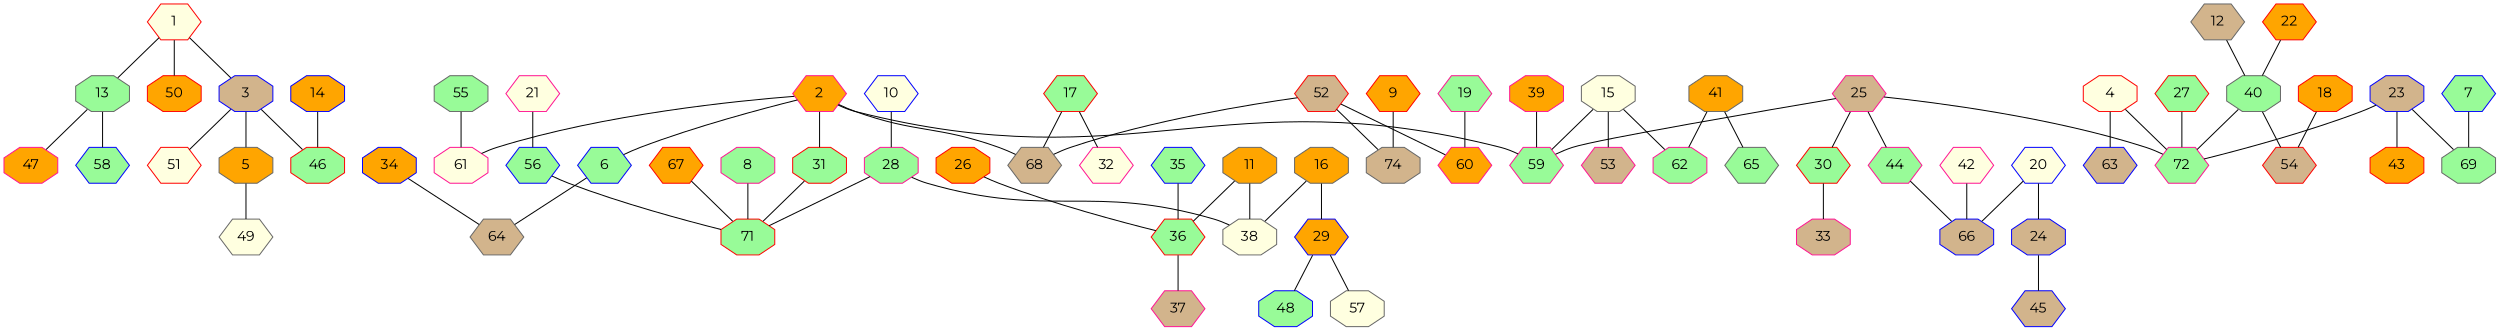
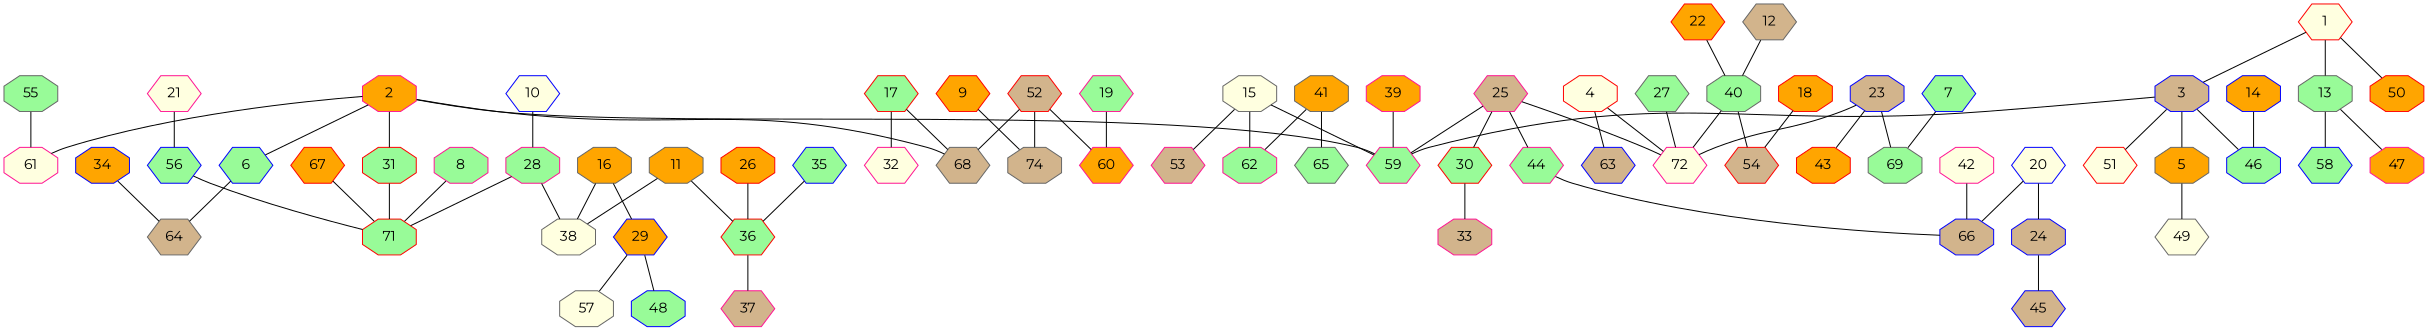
  graph {
    fontname=Montserrat
    node [color=deeppink fillcolor=palegreen fontname=Montserrat shape=hexagon style=filled]
    edge [fontname=Montserrat weight=1.0]
    1 [color=red fillcolor=lightyellow]
    3 [color=blue fillcolor=tan shape=octagon]
    13 [color=gray40 shape=octagon]
    50 [color=red fillcolor=orange shape=octagon]
    59
    5 [color=gray40 fillcolor=orange shape=octagon]
-   46 [color=red shape=octagon]
+   46 [color=blue shape=octagon]
    51 [color=red fillcolor=lightyellow]
    47 [fillcolor=orange shape=octagon]
    58 [color=blue]
-   2 [fillcolor=orange]
+   2 [fillcolor=orange shape=octagon]
    6 [color=blue]
    31 [color=red shape=octagon]
    61 [fillcolor=lightyellow shape=octagon]
    68 [color=gray40 fillcolor=tan]
    64 [color=gray40 fillcolor=tan]
    71 [color=red shape=octagon]
    49 [color=gray40 fillcolor=lightyellow]
    4 [color=red fillcolor=lightyellow shape=octagon]
    63 [color=blue fillcolor=tan]
-   72
+   72 [fillcolor=lightyellow]
    7 [color=blue]
    69 [color=gray40 shape=octagon]
    54 [color=red fillcolor=tan]
    8 [shape=octagon]
    9 [color=red fillcolor=orange]
    n27 [color=gray40 fillcolor=tan label=74 shape=octagon]
    10 [color=blue fillcolor=lightyellow]
    28 [shape=octagon]
    38 [color=gray40 fillcolor=lightyellow shape=octagon]
    11 [color=gray40 fillcolor=orange shape=octagon]
    36 [color=red]
    37 [fillcolor=tan]
    12 [color=gray40 fillcolor=tan]
    40 [color=gray40 shape=octagon]
    14 [color=blue fillcolor=orange shape=octagon]
    15 [color=gray40 fillcolor=lightyellow shape=octagon]
    53 [fillcolor=tan]
    62 [shape=octagon]
    16 [color=gray40 fillcolor=orange shape=octagon]
    29 [color=blue fillcolor=orange]
    48 [color=blue shape=octagon]
    57 [color=gray40 fillcolor=lightyellow shape=octagon]
    17 [color=red]
    32 [fillcolor=lightyellow]
    18 [color=red fillcolor=orange shape=octagon]
    60 [fillcolor=orange]
    19
    20 [color=blue fillcolor=lightyellow]
    24 [color=blue fillcolor=tan shape=octagon]
    66 [color=blue fillcolor=tan shape=octagon]
    45 [color=blue fillcolor=tan]
    21 [fillcolor=lightyellow]
    56 [color=blue]
    22 [color=red fillcolor=orange]
    23 [color=blue fillcolor=tan shape=octagon]
    43 [color=red fillcolor=orange shape=octagon]
    25 [fillcolor=tan]
    30 [color=red]
    44
    33 [fillcolor=tan shape=octagon]
    26 [color=red fillcolor=orange shape=octagon]
-   27 [color=red]
+   27 [color=gray40]
    34 [color=blue fillcolor=orange shape=octagon]
    35 [color=blue]
    39 [fillcolor=orange shape=octagon]
    41 [color=gray40 fillcolor=orange shape=octagon]
    65 [color=gray40]
-   42 [fillcolor=lightyellow]
+   42 [fillcolor=lightyellow shape=octagon]
    52 [color=red fillcolor=tan]
    55 [color=gray40 shape=octagon]
    67 [color=red fillcolor=orange]
    1 -- 3
    1 -- 13
    1 -- 50
+   3 -- 59
    3 -- 5
    3 -- 46
    3 -- 51
    13 -- 47
    13 -- 58
    5 -- 49
    2 -- 59
    2 -- 6
    2 -- 31
    2 -- 61
    2 -- 68
    6 -- 64
    31 -- 71
    4 -- 63
    4 -- 72
    7 -- 69
    8 -- 71
    9 -- n27
    10 -- 28
    28 -- 71
    28 -- 38
    11 -- 38
    11 -- 36
    36 -- 37
    12 -- 40
    40 -- 72
    40 -- 54
    14 -- 46
    15 -- 59
    15 -- 53
    15 -- 62
    16 -- 38
    16 -- 29
    29 -- 48
    29 -- 57
    17 -- 68
    17 -- 32
    18 -- 54
    19 -- 60
    20 -- 24
    20 -- 66
    24 -- 45
    21 -- 56
    56 -- 71
    22 -- 40
    23 -- 72
    23 -- 69
    23 -- 43
    25 -- 59
    25 -- 72
    25 -- 30
    25 -- 44
    30 -- 33
    44 -- 66
    26 -- 36
    27 -- 72
    34 -- 64
    35 -- 36
    39 -- 59
    41 -- 62
    41 -- 65
    42 -- 66
    52 -- 68
    52 -- n27
    52 -- 60
    55 -- 61
    67 -- 71
  }
